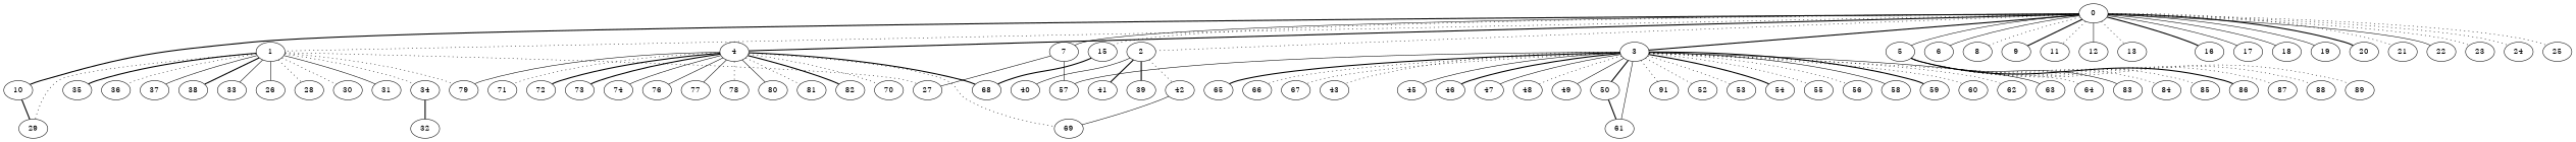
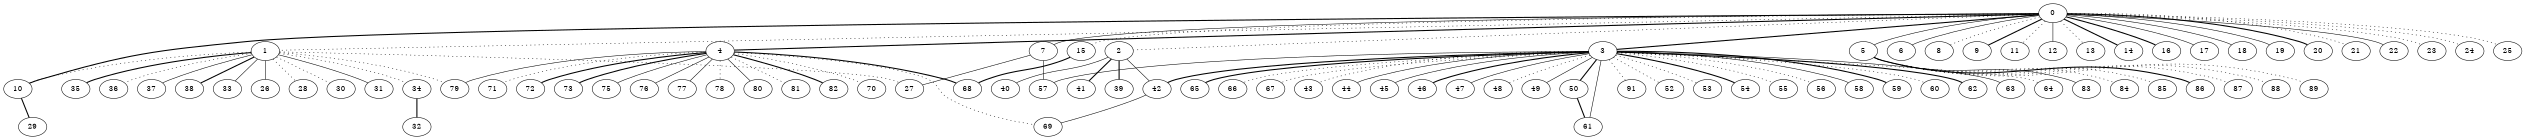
  graph {
    fontname="DejaVu Serif"
    node [fontname="DejaVu Serif"]
    edge [fontname="DejaVu Serif" style=dotted]
    0
    1
    2
    3
    4
    5
    6
    7
    8
    9
    10
    11
    12
    13
+   14
    15
    16
    17
    18
    19
    20
    21
    22
    23
    24
    25
    34
    35
    36
    37
    38
    33
    26
    27
    28
    29
    30
    31
    79
    40
    42
    41
    39
    43
+   44
    45
    46
    47
    48
    49
    50
    n52 [label=91]
    52
    53
    54
    55
    56
    57
    58
    59
    60
    61
    62
    63
    64
    65
    66
    67
    68
    69
    70
    71
    72
    73
-   74
+   74 [label=75]
    76
    77
    78
    80
    81
    82
    83
    84
    85
    86
    87
    88
    89
    32
    0 -- 1
    0 -- 2
    0 -- 3 [style=bold]
    0 -- 4 [style=bold]
    0 -- 5 [style=solid]
    0 -- 6 [style=solid]
    0 -- 7 [style=solid]
    0 -- 8
    0 -- 9 [style=bold]
    0 -- 10 [style=bold]
    0 -- 11
    0 -- 12 [style=solid]
    0 -- 13
+   0 -- 14 [style=bold]
    0 -- 15
    0 -- 16 [style=bold]
    0 -- 17 [style=solid]
    0 -- 18 [style=solid]
    0 -- 19 [style=solid]
    0 -- 20 [style=bold]
    0 -- 21
    0 -- 22 [style=solid]
    0 -- 23
    0 -- 24
    0 -- 25
    1 -- 34
    1 -- 35 [style=bold]
    1 -- 36
    1 -- 37 [style=solid]
    1 -- 38 [style=bold]
    1 -- 33 [style=solid]
    1 -- 26 [style=solid]
    1 -- 27
    1 -- 28
-   1 -- 29
+   1 -- 10
    1 -- 30
    1 -- 31 [style=solid]
    1 -- 79
    2 -- 40 [style=solid]
-   2 -- 42
+   2 -- 42 [style=solid]
    2 -- 41 [style=bold]
    2 -- 39 [style=bold]
+   3 -- 42 [style=bold]
    3 -- 43
+   3 -- 44 [style=solid]
    3 -- 45 [style=solid]
    3 -- 46 [style=bold]
    3 -- 47 [style=solid]
    3 -- 48
    3 -- 49 [style=solid]
    3 -- 50 [style=bold]
    3 -- n52
    3 -- 52
    3 -- 53
    3 -- 54 [style=bold]
    3 -- 55
    3 -- 56
    3 -- 57 [style=solid]
    3 -- 58 [style=solid]
    3 -- 59 [style=bold]
    3 -- 60
    3 -- 61 [style=solid]
-   3 -- 62
+   3 -- 62 [style=bold]
    3 -- 63 [style=solid]
    3 -- 64
    3 -- 65 [style=bold]
    3 -- 66
    3 -- 67
    4 -- 79 [style=solid]
    4 -- 68 [style=bold]
    4 -- 69
    4 -- 70
    4 -- 71
    4 -- 72 [style=bold]
    4 -- 73 [style=bold]
    4 -- 74 [style=solid]
    4 -- 76 [style=solid]
    4 -- 77 [style=solid]
    4 -- 78
    4 -- 80 [style=solid]
    4 -- 81
    4 -- 82 [style=bold]
    5 -- 83 [style=solid]
    5 -- 84
    5 -- 85
    5 -- 86 [style=bold]
    5 -- 87
    5 -- 88
    5 -- 89
    7 -- 27 [style=solid]
    7 -- 57 [style=solid]
    10 -- 29 [style=bold]
    15 -- 68 [style=bold]
    34 -- 32 [style=bold]
    42 -- 69 [style=solid]
    50 -- 61 [style=bold]
  }
